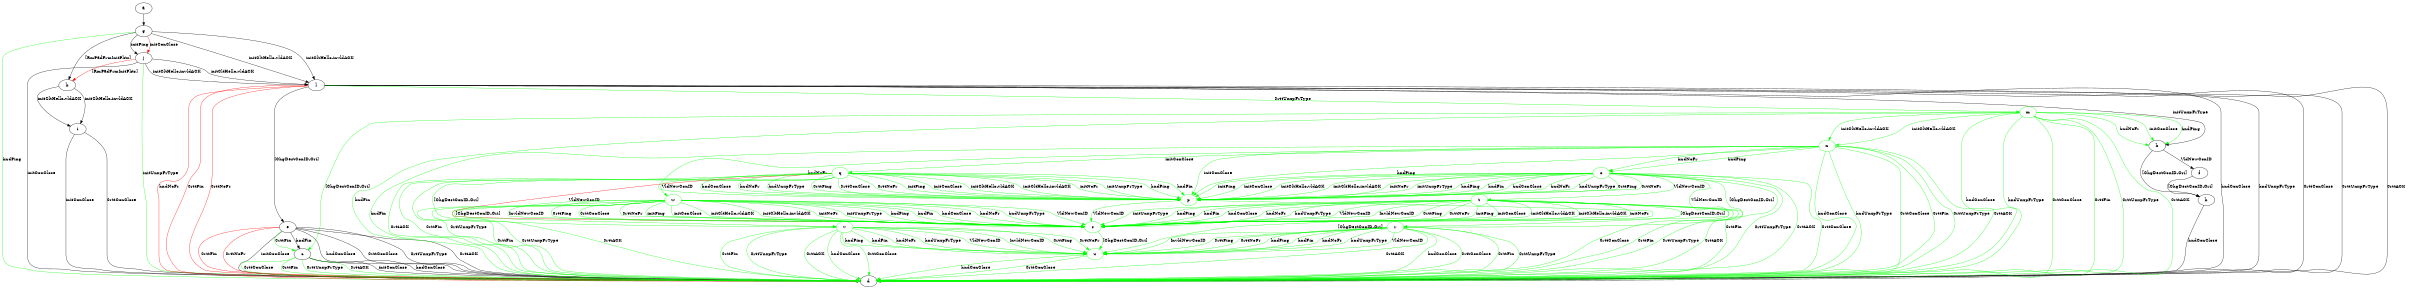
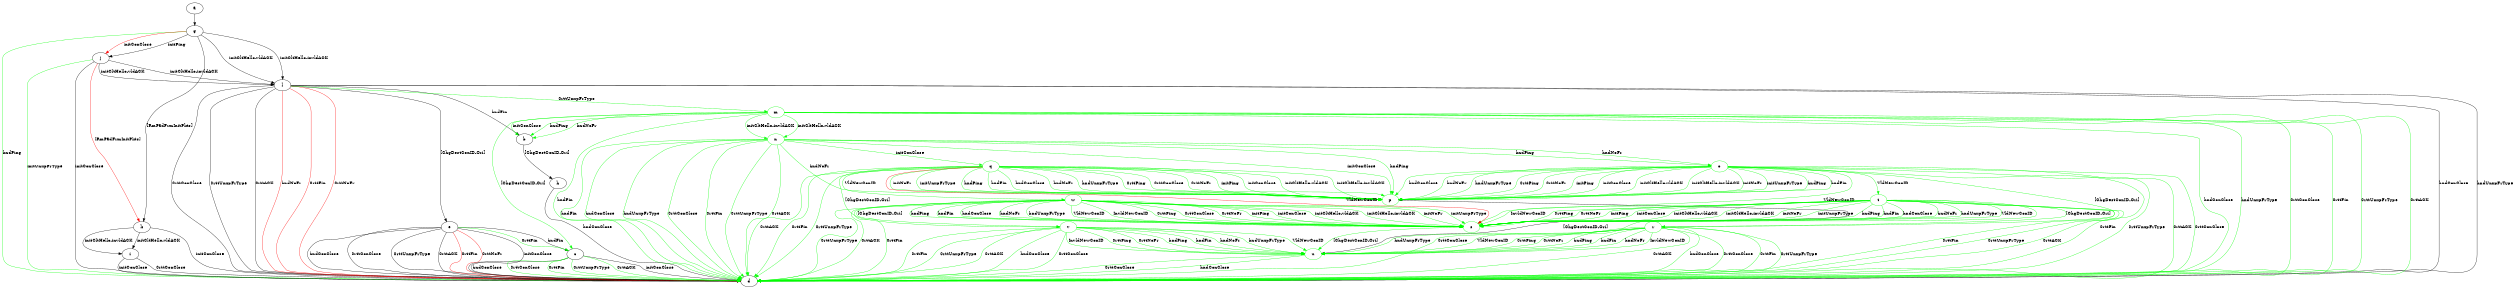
  digraph {
    edge [color=green]
    a
    g
    d
    j
    k
    l
    i
    b
    e
    m [color=green]
-   f
    h
    c
    n [color=green]
    o [color=green]
    p [color=green]
    q [color=green]
    r [color=green]
    s [color=green]
    t [color=green]
    u [color=green]
    v [color=green]
    w [color=green]
    a -> g [color=""]
    g -> d [label="hndPing "]
    g -> j [label="initPing " color=""]
    g -> j [color=red label="initConClose "]
    g -> k [label="[RmPadFrmInitPkts] " color=""]
    g -> l [label="initCltHello-vldACK " color=""]
    g -> l [label="initCltHello-invldACK " color=""]
    j -> d [label="initConClose " color=""]
    j -> d [label="initUnxpFrType "]
    j -> k [color=red label="[RmPadFrmInitPkts] "]
    j -> l [label="initCltHello-vldACK " color=""]
    j -> l [label="initCltHello-invldACK " color=""]
+   k -> d [label="initConClose " color=""]
    k -> i [label="initCltHello-vldACK " color=""]
    k -> i [label="initCltHello-invldACK " color=""]
    l -> d [label="hndConClose " color=""]
    l -> d [label="hndUnxpFrType " color=""]
    l -> d [label="0rttConClose " color=""]
    l -> d [label="0rttUnxpFrType " color=""]
    l -> d [label="0rttACK " color=""]
    l -> d [color=red label="hndNoFr "]
    l -> d [color=red label="0rttFin "]
    l -> d [color=red label="0rttNoFr "]
-   l -> b [label="initUnxpFrType " color=""]
+   l -> b [label="hndFin " color=""]
    l -> e [label="[ChgDestConID-Ori] " color=""]
    l -> m [label="0rttUnxpFrType "]
    i -> d [label="initConClose " color=""]
    i -> d [label="0rttConClose " color=""]
-   b -> f [label="VldNewConID " color=""]
    b -> h [label="[ChgDestConID-Ori] " color=""]
    e -> d [label="initConClose " color=""]
    e -> d [label="hndConClose " color=""]
    e -> d [label="0rttConClose " color=""]
    e -> d [label="0rttUnxpFrType " color=""]
    e -> d [label="0rttACK " color=""]
    e -> d [color=red label="0rttFin "]
    e -> d [color=red label="0rttNoFr "]
    e -> c [label="hndFin " color=""]
    e -> c [label="0rttFin "]
    m -> d [label="hndFin "]
    m -> d [label="hndConClose "]
    m -> d [label="hndUnxpFrType "]
    m -> d [label="0rttConClose "]
    m -> d [label="0rttFin "]
    m -> d [label="0rttUnxpFrType "]
    m -> d [label="0rttACK "]
    m -> b [label="initConClose "]
    m -> b [label="hndPing "]
    m -> b [label="hndNoFr "]
    m -> c [label="[ChgDestConID-Ori] "]
    m -> n [label="initCltHello-vldACK "]
    m -> n [label="initCltHello-invldACK "]
-   f -> h [label="[ChgDestConID-Ori] " color=""]
    h -> d [label="hndConClose " color=""]
    c -> d [label="initConClose " color=""]
    c -> d [label="hndConClose " color=""]
    c -> d [label="0rttConClose "]
    c -> d [label="0rttFin "]
    c -> d [label="0rttUnxpFrType "]
    c -> d [label="0rttACK "]
    n -> d [label="hndFin "]
    n -> d [label="hndConClose "]
    n -> d [label="hndUnxpFrType "]
    n -> d [label="0rttConClose "]
    n -> d [label="0rttFin "]
    n -> d [label="0rttUnxpFrType "]
    n -> d [label="0rttACK "]
    n -> o [label="hndPing "]
    n -> o [label="hndNoFr "]
    n -> p [label="initConClose "]
    n -> p [label="hndPing "]
    n -> p [label="hndNoFr "]
    n -> q [label="initConClose "]
    o -> d [label="0rttConClose "]
    o -> d [label="0rttFin "]
    o -> d [label="0rttUnxpFrType "]
    o -> d [label="0rttACK "]
    o -> p [label="initPing "]
    o -> p [label="initConClose "]
    o -> p [label="initCltHello-vldACK "]
    o -> p [label="initCltHello-invldACK "]
    o -> p [label="initNoFr "]
    o -> p [label="initUnxpFrType "]
    o -> p [label="hndPing "]
    o -> p [label="hndFin "]
    o -> p [label="hndConClose "]
    o -> p [label="hndNoFr "]
    o -> p [label="hndUnxpFrType "]
    o -> p [label="0rttPing "]
    o -> p [label="0rttNoFr "]
    o -> r [label="[ChgDestConID-Ori] "]
    o -> s [label="VldNewConID "]
    o -> t [label="VldNewConID "]
-   p -> s [label="VldNewConID "]
-   p -> u [label="[ChgDestConID-Ori] "]
+   p -> u [color=black label="[ChgDestConID-Ori] "]
    q -> d [label="0rttFin "]
    q -> d [label="0rttUnxpFrType "]
    q -> d [label="0rttACK "]
    q -> p [label="initPing "]
    q -> p [label="initConClose "]
    q -> p [label="initCltHello-vldACK "]
    q -> p [label="initCltHello-invldACK "]
    q -> p [label="initNoFr "]
    q -> p [label="initUnxpFrType "]
    q -> p [label="hndPing "]
    q -> p [label="hndFin "]
    q -> p [label="hndConClose "]
    q -> p [label="hndNoFr "]
    q -> p [label="hndUnxpFrType "]
    q -> p [label="0rttPing "]
    q -> p [label="0rttConClose "]
    q -> p [label="0rttNoFr "]
    q -> s [color=red label="VldNewConID "]
    q -> v [label="[ChgDestConID-Ori] "]
    q -> w [label="VldNewConID "]
    r -> d [label="hndConClose "]
    r -> d [label="0rttConClose "]
    r -> d [label="0rttFin "]
    r -> d [label="0rttUnxpFrType "]
    r -> d [label="0rttACK "]
    r -> u [label="hndPing "]
    r -> u [label="hndFin "]
    r -> u [label="hndNoFr "]
    r -> u [label="hndUnxpFrType "]
    r -> u [label="VldNewConID "]
    r -> u [label="InvldNewConID "]
    r -> u [label="0rttPing "]
    r -> u [label="0rttNoFr "]
    s -> u [label="[ChgDestConID-Ori] "]
    t -> d [label="0rttConClose "]
    t -> d [label="0rttFin "]
    t -> d [label="0rttUnxpFrType "]
    t -> d [label="0rttACK "]
    t -> r [label="[ChgDestConID-Ori] "]
    t -> s [label="initPing "]
    t -> s [label="initConClose "]
    t -> s [label="initCltHello-vldACK "]
    t -> s [label="initCltHello-invldACK "]
    t -> s [label="initNoFr "]
    t -> s [label="initUnxpFrType "]
    t -> s [label="hndPing "]
    t -> s [label="hndFin "]
    t -> s [label="hndConClose "]
    t -> s [label="hndNoFr "]
    t -> s [label="hndUnxpFrType "]
    t -> s [label="VldNewConID "]
    t -> s [label="InvldNewConID "]
    t -> s [label="0rttPing "]
    t -> s [label="0rttNoFr "]
    u -> d [label="hndConClose "]
    u -> d [label="0rttConClose "]
    v -> d [label="hndConClose "]
    v -> d [label="0rttConClose "]
    v -> d [label="0rttFin "]
    v -> d [label="0rttUnxpFrType "]
    v -> d [label="0rttACK "]
    v -> u [label="hndPing "]
    v -> u [label="hndFin "]
    v -> u [label="hndNoFr "]
    v -> u [label="hndUnxpFrType "]
    v -> u [label="VldNewConID "]
    v -> u [label="InvldNewConID "]
    v -> u [label="0rttPing "]
    v -> u [label="0rttNoFr "]
    w -> d [label="0rttFin "]
    w -> d [label="0rttUnxpFrType "]
    w -> d [label="0rttACK "]
    w -> s [label="initPing "]
    w -> s [label="initConClose "]
    w -> s [label="initCltHello-vldACK "]
    w -> s [label="initCltHello-invldACK "]
    w -> s [label="initNoFr "]
    w -> s [label="initUnxpFrType "]
    w -> s [label="hndPing "]
    w -> s [label="hndFin "]
    w -> s [label="hndConClose "]
    w -> s [label="hndNoFr "]
    w -> s [label="hndUnxpFrType "]
    w -> s [label="VldNewConID "]
    w -> s [label="InvldNewConID "]
    w -> s [label="0rttPing "]
    w -> s [label="0rttConClose "]
    w -> s [label="0rttNoFr "]
    w -> v [label="[ChgDestConID-Ori] "]
  }
